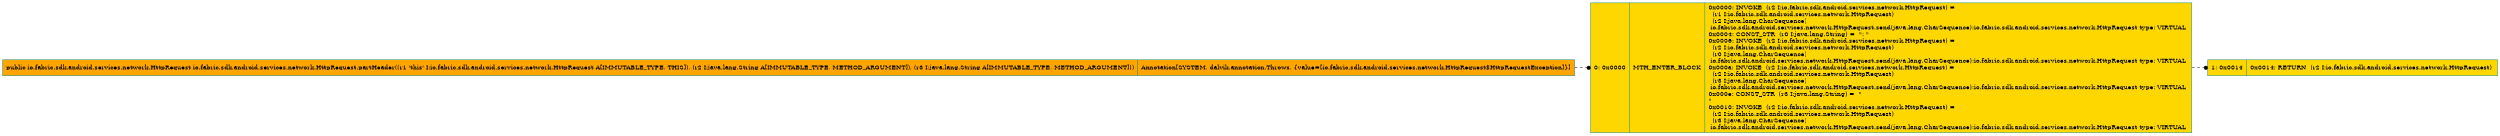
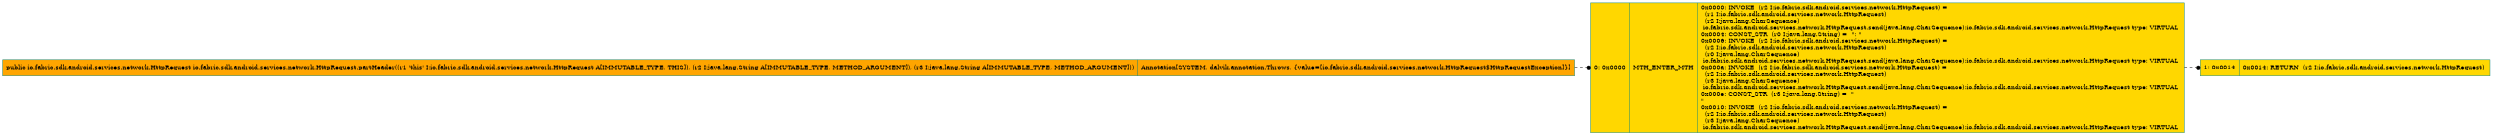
  digraph {
    rankdir=LR
    node [shape=record style=filled fillcolor=gold color=teal]
    edge [style=dashed arrowhead=dot]
-   n1 [label="{0\:\ 0x0000|MTH_ENTER_BLOCK\l|0x0000: INVOKE  (r2 I:io.fabric.sdk.android.services.network.HttpRequest) = \l  (r1 I:io.fabric.sdk.android.services.network.HttpRequest)\l  (r2 I:java.lang.CharSequence)\l io.fabric.sdk.android.services.network.HttpRequest.send(java.lang.CharSequence):io.fabric.sdk.android.services.network.HttpRequest type: VIRTUAL \l0x0004: CONST_STR  (r0 I:java.lang.String) =  \": \" \l0x0006: INVOKE  (r2 I:io.fabric.sdk.android.services.network.HttpRequest) = \l  (r2 I:io.fabric.sdk.android.services.network.HttpRequest)\l  (r0 I:java.lang.CharSequence)\l io.fabric.sdk.android.services.network.HttpRequest.send(java.lang.CharSequence):io.fabric.sdk.android.services.network.HttpRequest type: VIRTUAL \l0x000a: INVOKE  (r2 I:io.fabric.sdk.android.services.network.HttpRequest) = \l  (r2 I:io.fabric.sdk.android.services.network.HttpRequest)\l  (r3 I:java.lang.CharSequence)\l io.fabric.sdk.android.services.network.HttpRequest.send(java.lang.CharSequence):io.fabric.sdk.android.services.network.HttpRequest type: VIRTUAL \l0x000e: CONST_STR  (r3 I:java.lang.String) =  \"\l\" \l0x0010: INVOKE  (r2 I:io.fabric.sdk.android.services.network.HttpRequest) = \l  (r2 I:io.fabric.sdk.android.services.network.HttpRequest)\l  (r3 I:java.lang.CharSequence)\l io.fabric.sdk.android.services.network.HttpRequest.send(java.lang.CharSequence):io.fabric.sdk.android.services.network.HttpRequest type: VIRTUAL \l}"]
+   n1 [label="{0\:\ 0x0000|MTH_ENTER_MTH\l|0x0000: INVOKE  (r2 I:io.fabric.sdk.android.services.network.HttpRequest) = \l  (r1 I:io.fabric.sdk.android.services.network.HttpRequest)\l  (r2 I:java.lang.CharSequence)\l io.fabric.sdk.android.services.network.HttpRequest.send(java.lang.CharSequence):io.fabric.sdk.android.services.network.HttpRequest type: VIRTUAL \l0x0004: CONST_STR  (r0 I:java.lang.String) =  \": \" \l0x0006: INVOKE  (r2 I:io.fabric.sdk.android.services.network.HttpRequest) = \l  (r2 I:io.fabric.sdk.android.services.network.HttpRequest)\l  (r0 I:java.lang.CharSequence)\l io.fabric.sdk.android.services.network.HttpRequest.send(java.lang.CharSequence):io.fabric.sdk.android.services.network.HttpRequest type: VIRTUAL \l0x000a: INVOKE  (r2 I:io.fabric.sdk.android.services.network.HttpRequest) = \l  (r2 I:io.fabric.sdk.android.services.network.HttpRequest)\l  (r3 I:java.lang.CharSequence)\l io.fabric.sdk.android.services.network.HttpRequest.send(java.lang.CharSequence):io.fabric.sdk.android.services.network.HttpRequest type: VIRTUAL \l0x000e: CONST_STR  (r3 I:java.lang.String) =  \"\l\" \l0x0010: INVOKE  (r2 I:io.fabric.sdk.android.services.network.HttpRequest) = \l  (r2 I:io.fabric.sdk.android.services.network.HttpRequest)\l  (r3 I:java.lang.CharSequence)\l io.fabric.sdk.android.services.network.HttpRequest.send(java.lang.CharSequence):io.fabric.sdk.android.services.network.HttpRequest type: VIRTUAL \l}"]
    n2 [label="{1\:\ 0x0014|0x0014: RETURN  (r2 I:io.fabric.sdk.android.services.network.HttpRequest) \l}"]
    n3 [label="{public io.fabric.sdk.android.services.network.HttpRequest io.fabric.sdk.android.services.network.HttpRequest.partHeader((r1 'this' I:io.fabric.sdk.android.services.network.HttpRequest A[IMMUTABLE_TYPE, THIS]), (r2 I:java.lang.String A[IMMUTABLE_TYPE, METHOD_ARGUMENT]), (r3 I:java.lang.String A[IMMUTABLE_TYPE, METHOD_ARGUMENT]))  | Annotation[SYSTEM, dalvik.annotation.Throws, \{value=[io.fabric.sdk.android.services.network.HttpRequest$HttpRequestException]\}]\l}" fillcolor=orange]
    n1 -> n2
    n3 -> n1
  }
